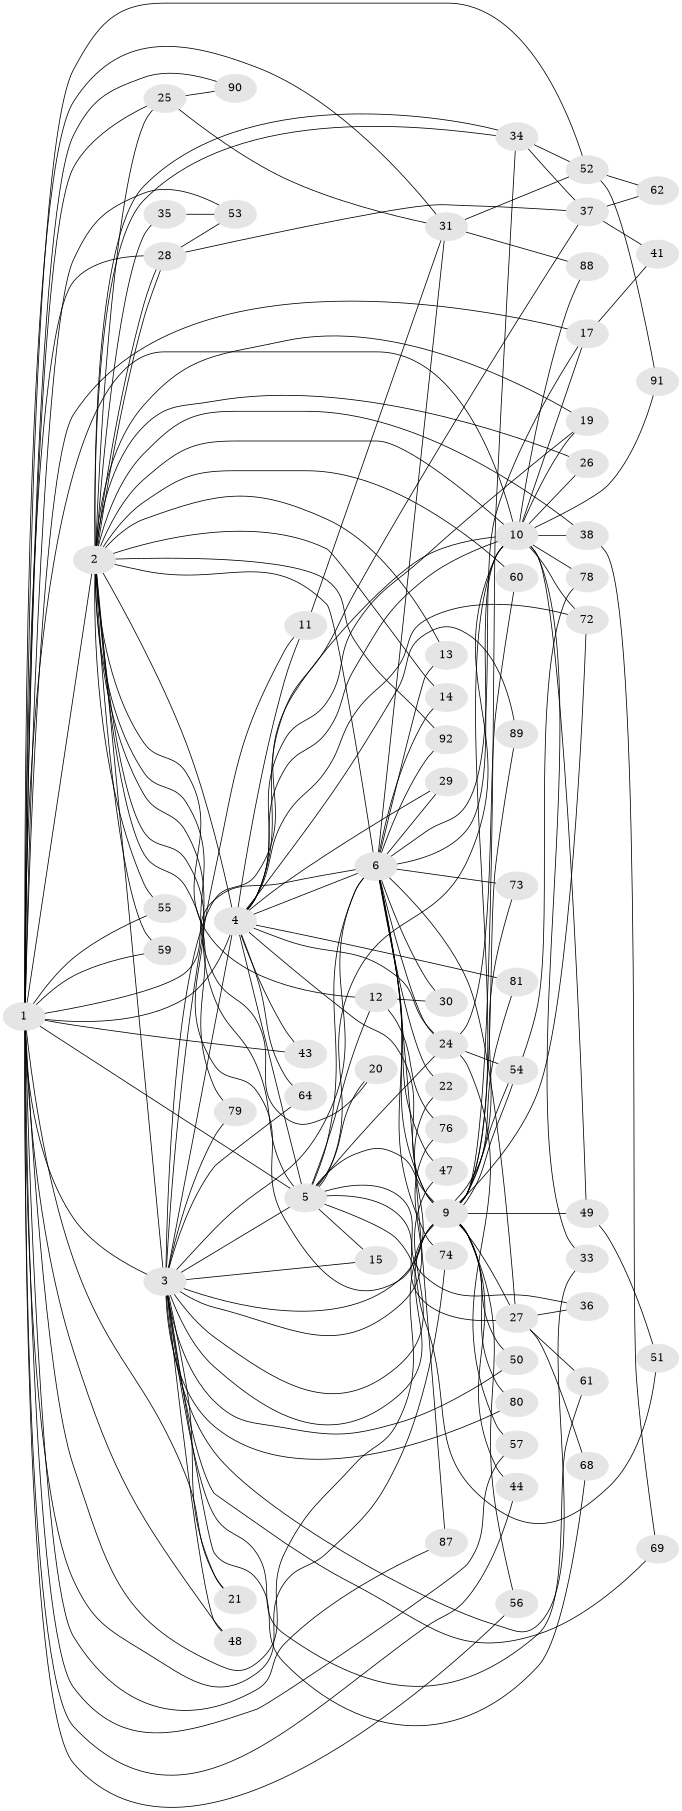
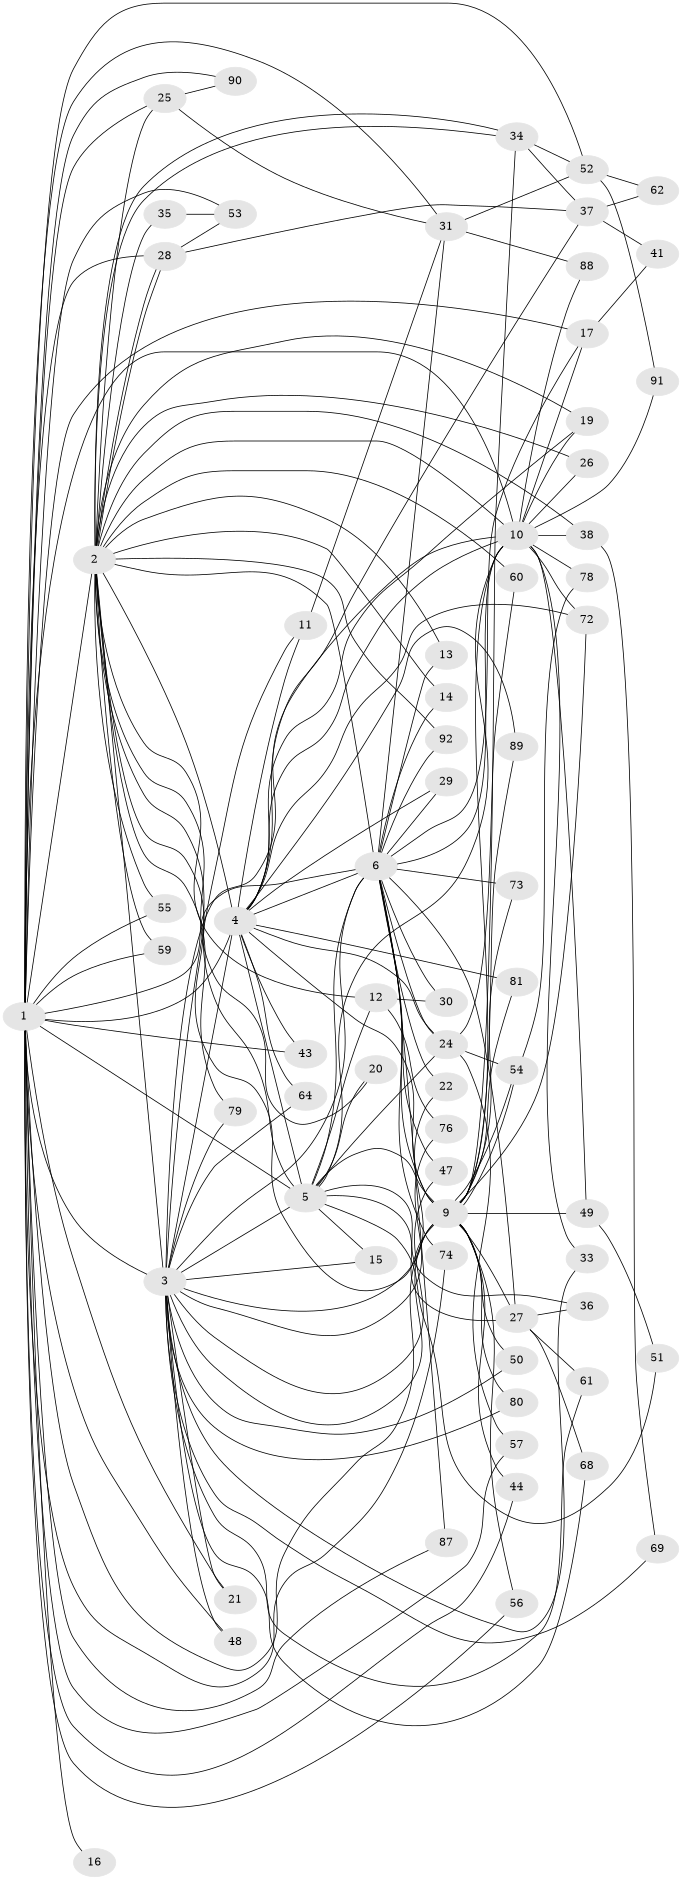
  graph {
    rankdir=LR
    node [color=gray90 style=filled]
    1 [super="+8"]
    2 [super="+23"]
    3 [super="+18"]
    4 [super="+45"]
    5 [super="+84"]
    6 [super="+7"]
    9 [super="+39"]
    10 [super="+30"]
+   16
    17 [super="+71"]
    21
    25 [super="+86"]
    28 [super="+46"]
    31 [super="+42"]
    43
    44
    48
    52 [super="+66"]
    53
    55
    56
    57
    59
    74
    87
    90
    12 [super="+65"]
    13
    14
    19 [super="+82"]
    20
    26
    34 [super="+63"]
    35 [super="+75"]
    38
    60
    79
    92
    11
    15
    22 [super="+40"]
    33
    47
    50
    61
    64
    68
    69
    76
    80
    24 [super="+85"]
    29
    37 [super="+58"]
    72 [super="+77"]
    81
    89
    27 [super="+67"]
    36
    51
    n60 [label=30]
    73
    49
    54 [super="+70"]
    78
    88
    91
    41
    62
    1 -- 2 [weight=2]
    1 -- 3 [weight=3]
    1 -- 4 [weight=3]
    1 -- 5 [weight=2]
    1 -- 6 [weight=4]
    1 -- 9 [weight=2]
    1 -- 10 [weight=2]
+   1 -- 16 [weight=2]
    1 -- 17
    1 -- 21
    1 -- 25
    1 -- 28
    1 -- 31
    1 -- 43
    1 -- 44
    1 -- 48
    1 -- 52
    1 -- 53
    1 -- 55
    1 -- 56
    1 -- 57
    1 -- 59
    1 -- 74
    1 -- 87
    1 -- 90
    2 -- 3
    2 -- 4
    2 -- 5 [weight=2]
    2 -- 6 [weight=2]
    2 -- 9
    2 -- 10 [weight=2]
    2 -- 25
    2 -- 28
    2 -- 28
    2 -- 55
    2 -- 59
    2 -- 12 [weight=2]
    2 -- 13
    2 -- 14
    2 -- 19
    2 -- 20
    2 -- 26
    2 -- 34
    2 -- 34
    2 -- 35 [weight=2]
    2 -- 38
    2 -- 60
    2 -- 79
    2 -- 92
    3 -- 4
    3 -- 5
    3 -- 6 [weight=2]
    3 -- 9
    3 -- 10
    3 -- 21
    3 -- 48
    3 -- 79
    3 -- 11
    3 -- 15
    3 -- 22 [weight=2]
    3 -- 33
    3 -- 47
    3 -- 50
    3 -- 61
    3 -- 64
    3 -- 68
    3 -- 69
    3 -- 76
    3 -- 80
    4 -- 5
    4 -- 6 [weight=2]
    4 -- 9
    4 -- 10
    4 -- 43
    4 -- 19
    4 -- 11
    4 -- 64
    4 -- 24
    4 -- 29
    4 -- 37
    4 -- 72
    4 -- 81
    4 -- 89
    5 -- 6 [weight=2]
    5 -- 9
    5 -- 10
    5 -- 12
    5 -- 20
    5 -- 15
    5 -- 24
    5 -- 27
    5 -- 36
    5 -- 51
    6 -- 9 [weight=3]
    6 -- 10 [weight=2]
    6 -- 17
    6 -- 31
    6 -- 74
    6 -- 87
    6 -- 13
    6 -- 14
    6 -- 92
    6 -- 22
    6 -- 47
    6 -- 24
    6 -- 29
    6 -- 27
    6 -- n60
    6 -- 73
    9 -- 10 [weight=2]
    9 -- 44
    9 -- 56
    9 -- 34
    9 -- 50
    9 -- 80
    9 -- 72
    9 -- 81
    9 -- 89
    9 -- 27
    9 -- 73
    9 -- 49
    9 -- 54
    9 -- 54
    10 -- 17
    10 -- 19
    10 -- 26
    10 -- 38
    10 -- 33
    10 -- 72
    10 -- 49
    10 -- 78
    10 -- 88
    10 -- 91
    17 -- 41
    25 -- 31
    25 -- 90
    28 -- 53
    28 -- 37
    31 -- 52
    31 -- 88
    52 -- 91
    52 -- 62
    12 -- 76
    12 -- n60
    34 -- 52
    34 -- 37
    35 -- 53
    38 -- 69
    11 -- 31
    24 -- 57
    24 -- 60
    24 -- 54
    37 -- 41
    37 -- 62
    27 -- 61
    27 -- 68
    27 -- 36
    49 -- 51
    54 -- 78
  }
